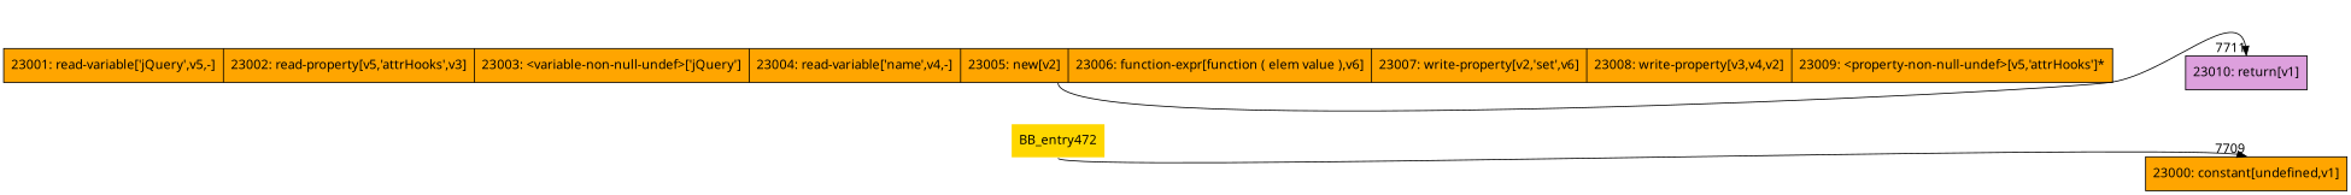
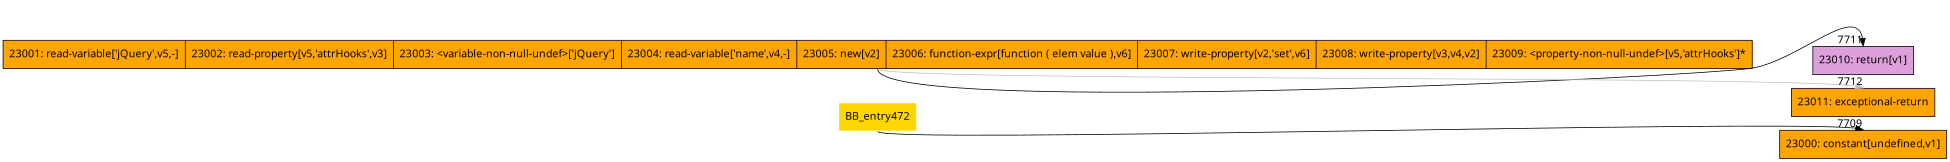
  digraph {
    fontname="Noto Sans"
    rankdir=LR
    node [fillcolor=orange fontname="Noto Sans" shape=record style=filled]
    edge [fontname="Noto Sans" headport=n tailport=s]
    n1 [fillcolor=gold label=BB_entry472 shape=none]
    n2 [label="{23000: constant[undefined,v1]}"]
    n3 [label="{23001: read-variable['jQuery',v5,-]|23002: read-property[v5,'attrHooks',v3]|23003: \<variable-non-null-undef\>['jQuery']|23004: read-variable['name',v4,-]|23005: new[v2]|23006: function-expr[function ( elem value ),v6]|23007: write-property[v2,'set',v6]|23008: write-property[v3,v4,v2]|23009: \<property-non-null-undef\>[v5,'attrHooks']*}"]
    n4 [fillcolor=plum label="{23010: return[v1]}"]
+   n5 [label="{23011: exceptional-return}"]
    n1 -> n2 [headlabel="    7709"]
    n3 -> n4 [headlabel="      7711"]
+   n3 -> n5 [color=gray headlabel="      7712"]
  }
